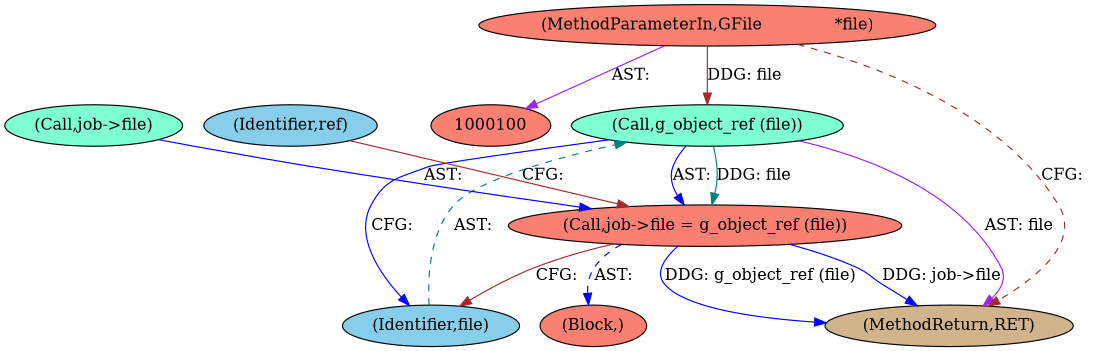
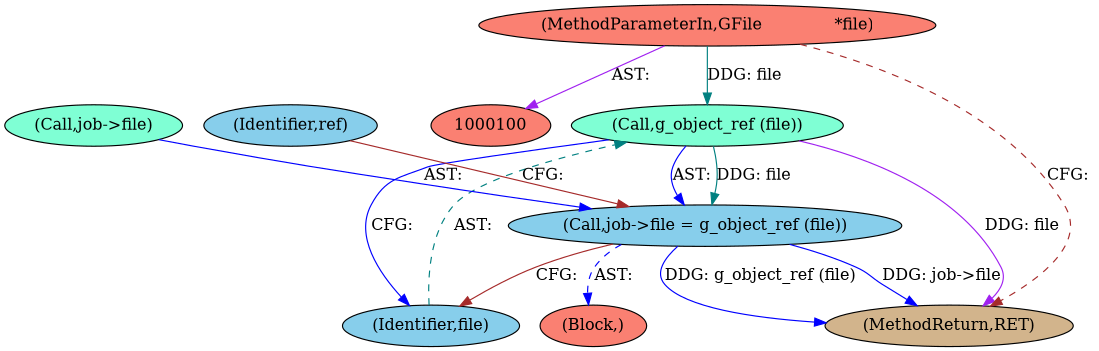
  digraph {
    node [fillcolor=skyblue style=filled]
    edge [color=blue style=solid]
    n1 [fillcolor=aquamarine label="(Call,g_object_ref (file))"]
-   n2 [fillcolor=salmon label="(Call,job->file = g_object_ref (file))"]
+   n2 [label="(Call,job->file = g_object_ref (file))"]
    n3 [fillcolor=tan label="(MethodReturn,RET)"]
    n4 [label="(Identifier,file)"]
    n5 [fillcolor=salmon label="(Block,)"]
    n6 [fillcolor=salmon label="(MethodParameterIn,GFile              *file)"]
    1000100 [fillcolor=salmon]
    n8 [fillcolor=aquamarine label="(Call,job->file)"]
    n9 [label="(Identifier,ref)"]
    n1 -> n2 [label="AST: "]
    n1 -> n2 [color=teal label="DDG: file"]
-   n1 -> n3 [color=purple label="AST: file"]
+   n1 -> n3 [color=purple label="DDG: file"]
    n1 -> n4 [label="CFG: "]
    n2 -> n3 [label="DDG: g_object_ref (file)"]
    n2 -> n3 [label="DDG: job->file"]
    n2 -> n4 [color=brown label="CFG: "]
    n2 -> n5 [label="AST: " style=dashed]
    n4 -> n1 [color=teal label="AST: " style=dashed]
-   n6 -> n1 [color=brown label="DDG: file"]
+   n6 -> n1 [color=teal label="DDG: file"]
    n6 -> n3 [color=brown label="CFG: " style=dashed]
    n6 -> 1000100 [color=purple label="AST: "]
    n8 -> n2 [label="AST: "]
    n9 -> n2 [color=brown label="CFG: "]
  }
